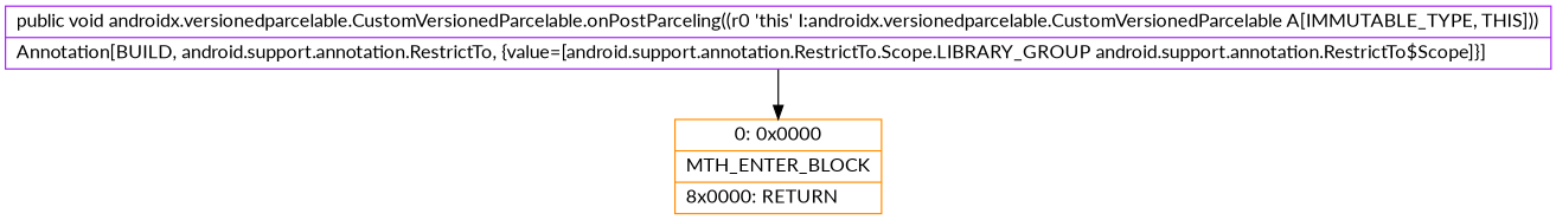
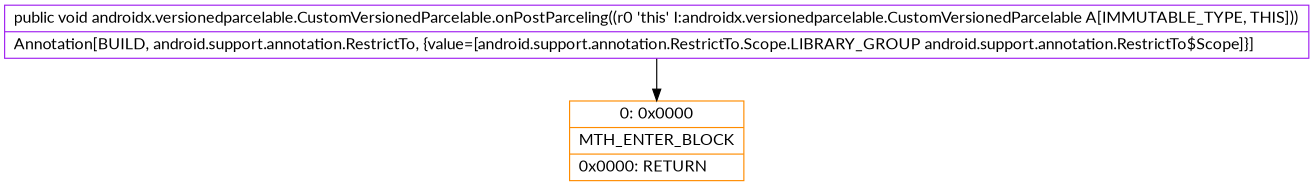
  digraph {
    fontname=Lato
    node [shape=record fontname=Lato]
-   n1 [label="{0\:\ 0x0000|MTH_ENTER_BLOCK\l|8x0000: RETURN   \l}" color=darkorange]
+   n1 [label="{0\:\ 0x0000|MTH_ENTER_BLOCK\l|0x0000: RETURN   \l}" color=darkorange]
    n2 [label="{public void androidx.versionedparcelable.CustomVersionedParcelable.onPostParceling((r0 'this' I:androidx.versionedparcelable.CustomVersionedParcelable A[IMMUTABLE_TYPE, THIS]))  | Annotation[BUILD, android.support.annotation.RestrictTo, \{value=[android.support.annotation.RestrictTo.Scope.LIBRARY_GROUP android.support.annotation.RestrictTo$Scope]\}]\l}" color=purple]
    n2 -> n1 [fontname=Lato]
  }
